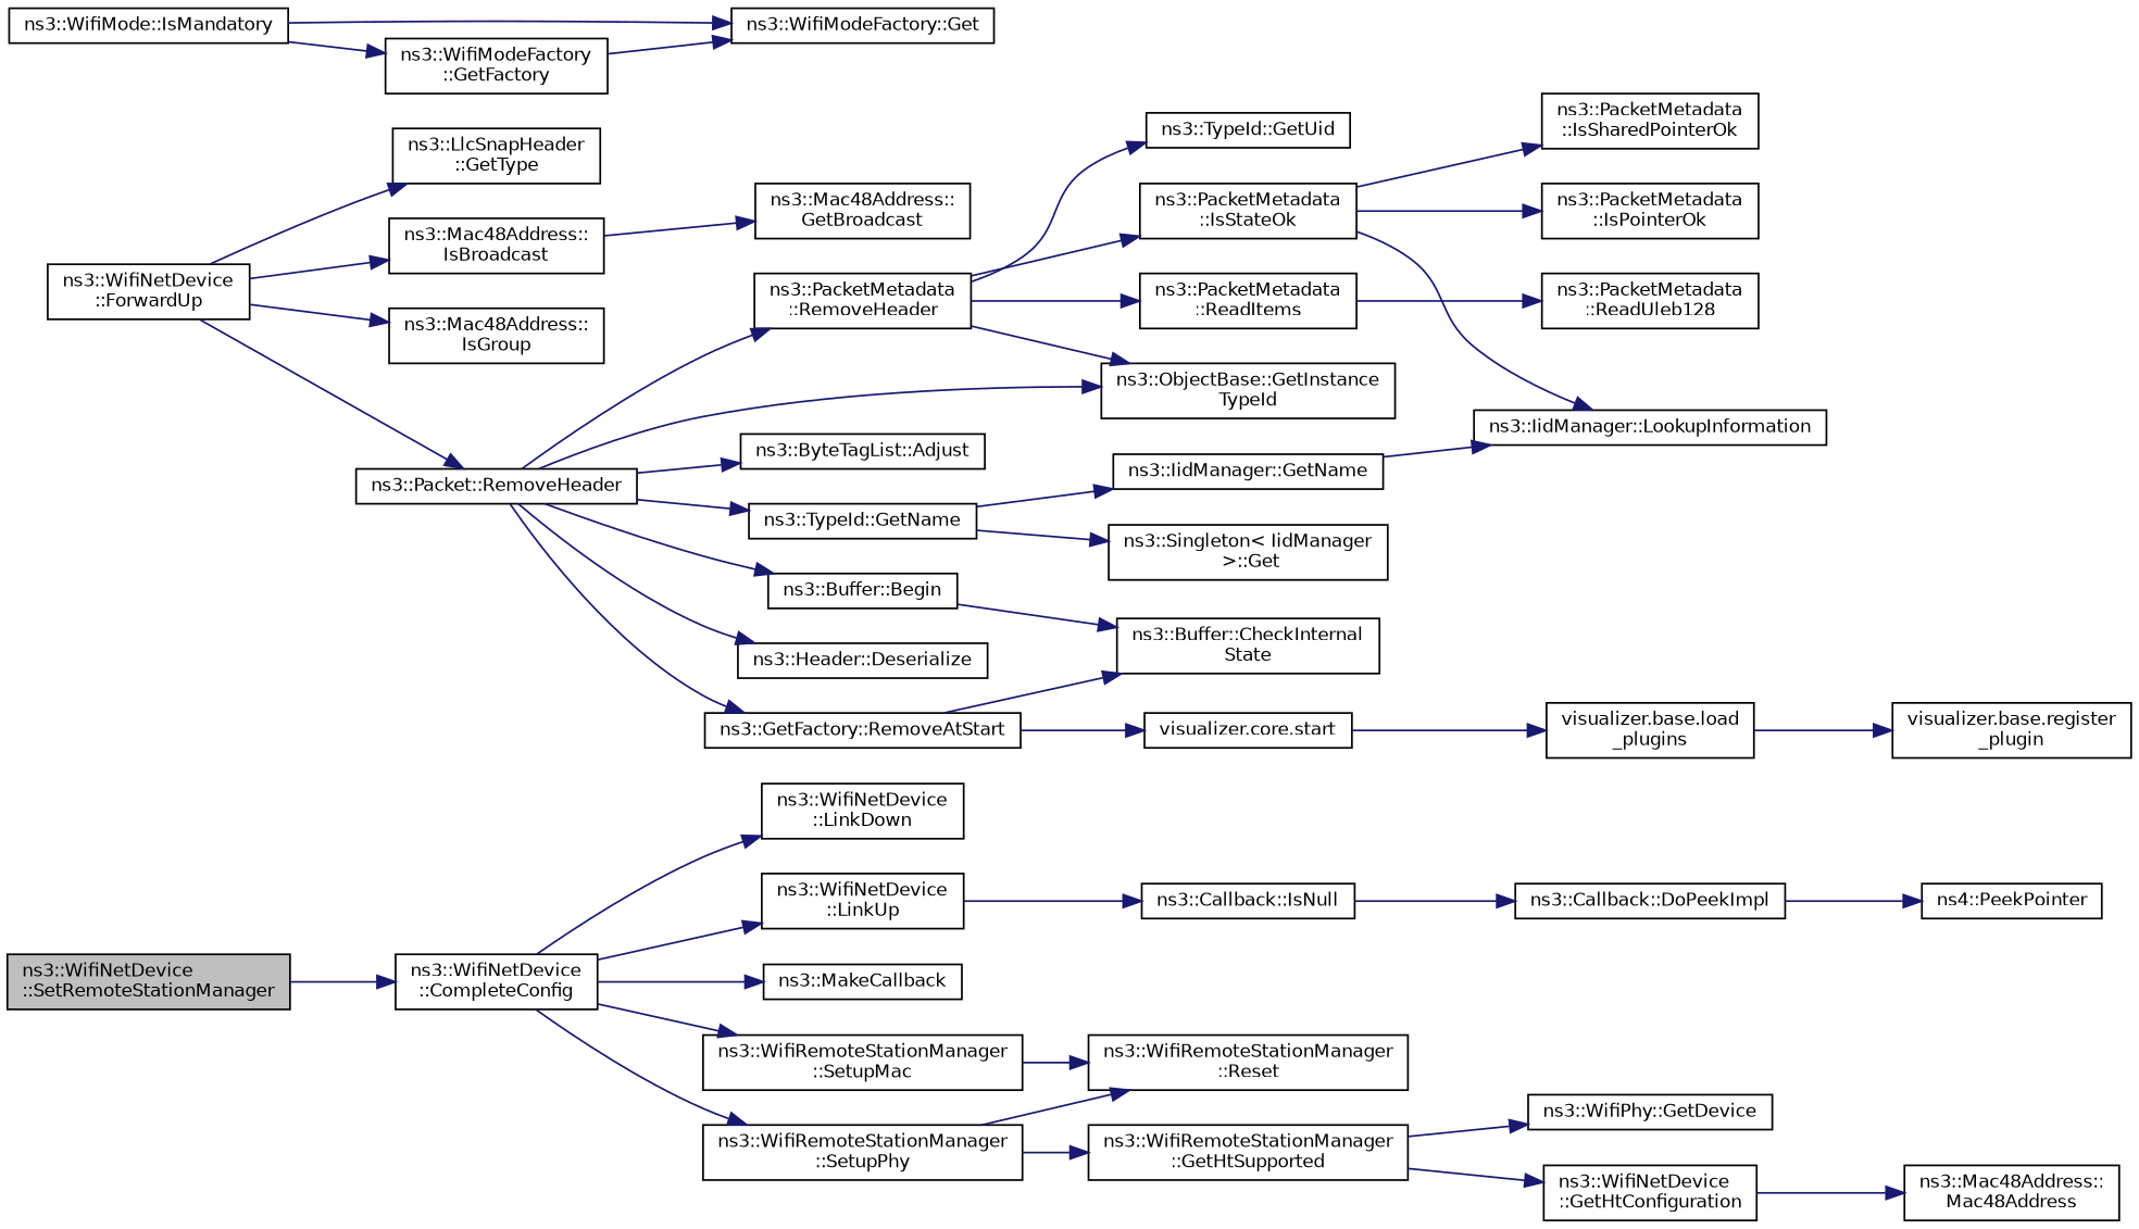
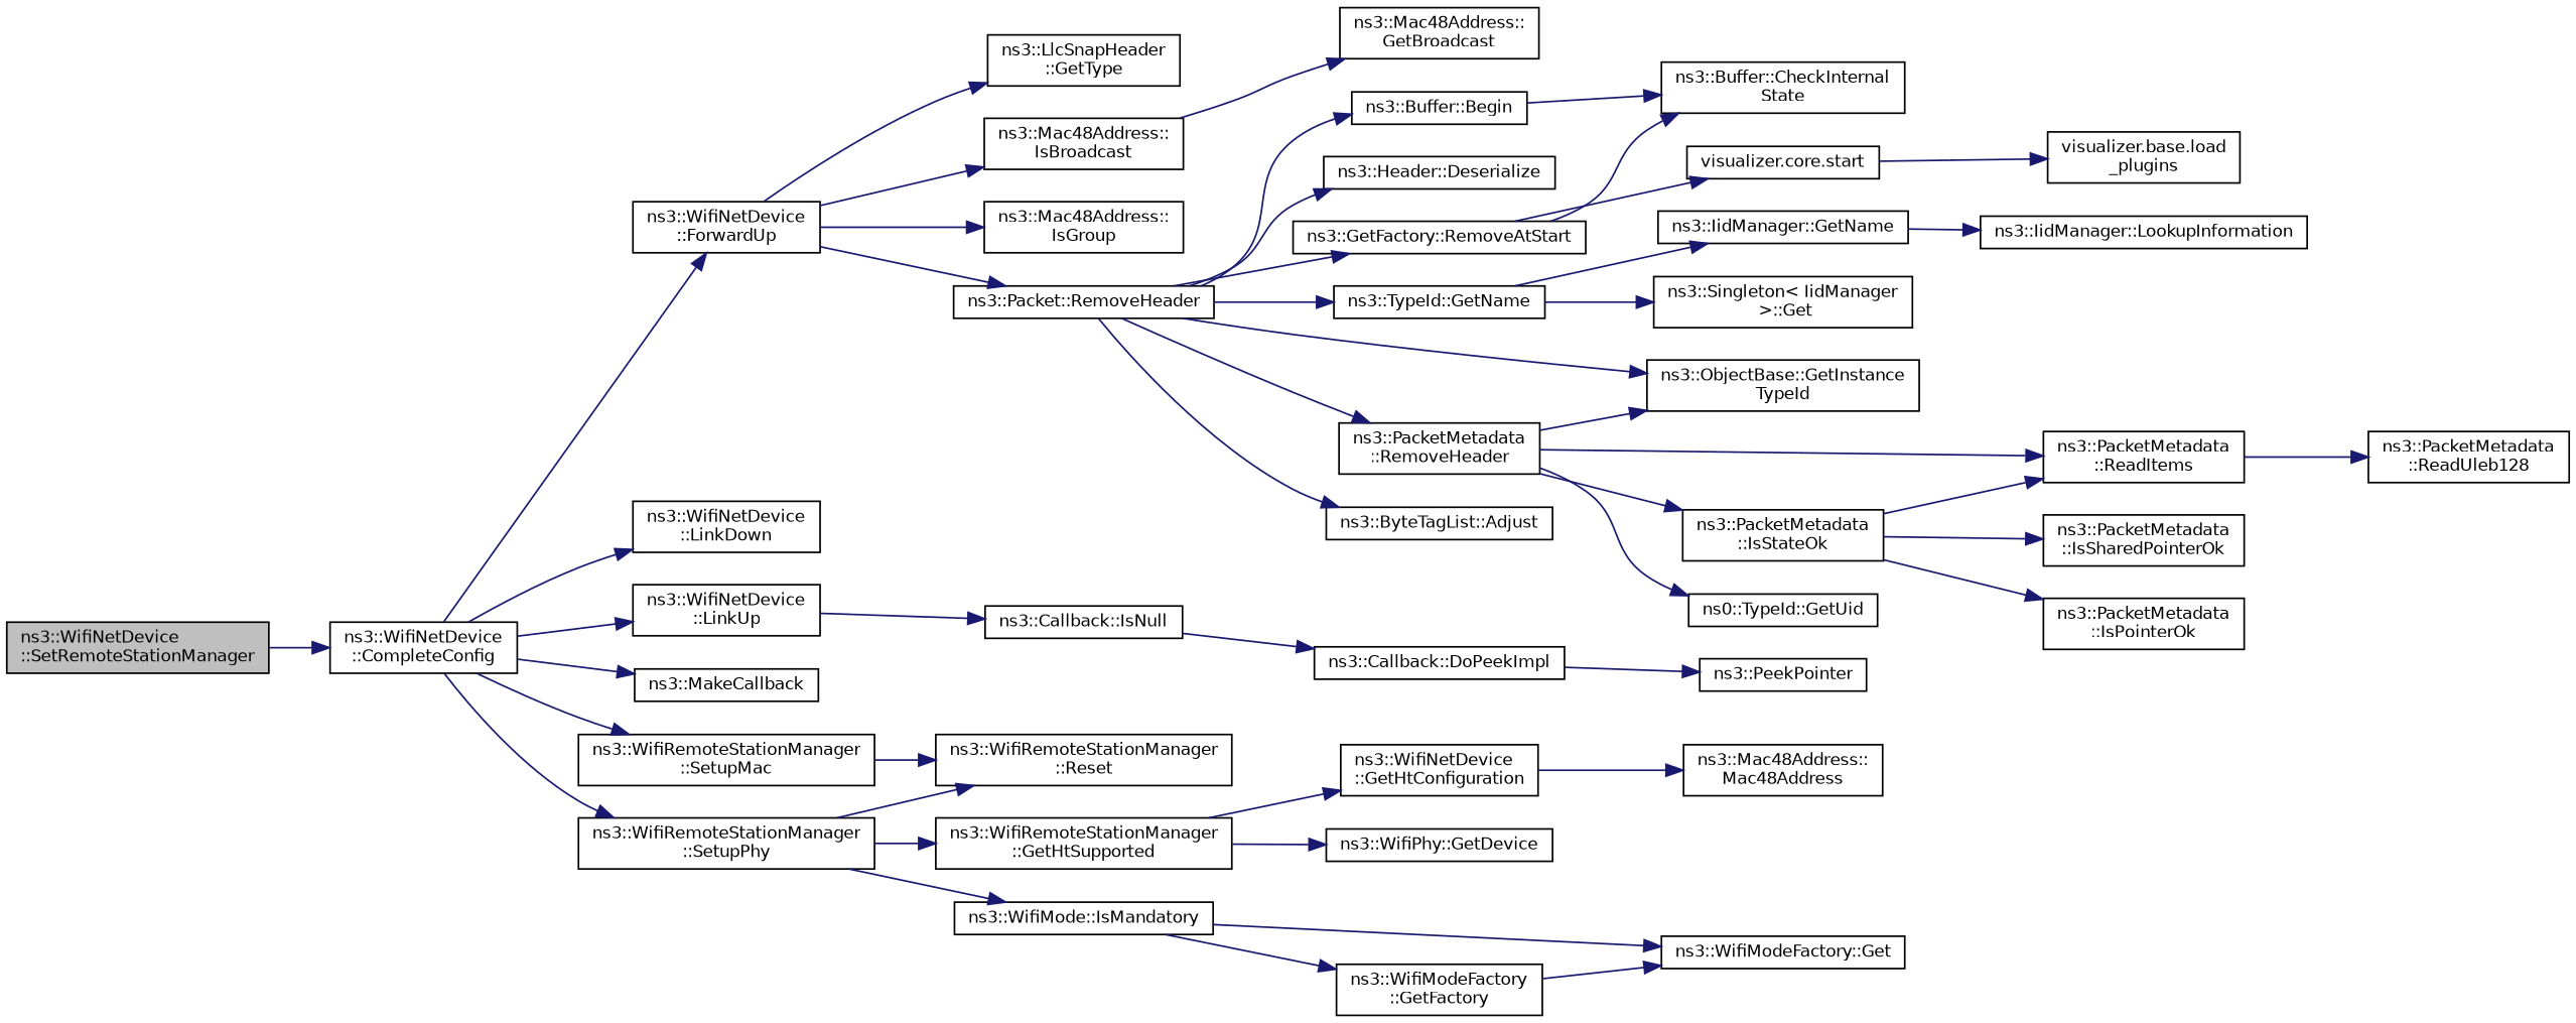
  digraph {
    rankdir=LR
    node [color=black fillcolor=white fontname=Helvetica fontsize=10 shape=record style=filled]
    edge [color=midnightblue fontname=Helvetica fontsize=10 labelfontname=Helvetica labelfontsize=10 style=solid]
    n1 [fillcolor=grey75 fontcolor=black height=0.2 label="ns3::WifiNetDevice\l::SetRemoteStationManager" width=0.4]
    n2 [height=0.2 label="ns3::WifiNetDevice\l::CompleteConfig" width=0.4]
    n3 [height=0.2 label="ns3::WifiNetDevice\l::ForwardUp" width=0.4]
    n4 [height=0.2 label="ns3::WifiNetDevice\l::LinkDown" width=0.4]
    n5 [height=0.2 label="ns3::WifiNetDevice\l::LinkUp" width=0.4]
    n6 [height=0.2 label="ns3::MakeCallback" width=0.4]
    n7 [height=0.2 label="ns3::WifiRemoteStationManager\l::SetupMac" width=0.4]
    n8 [height=0.2 label="ns3::WifiRemoteStationManager\l::SetupPhy" width=0.4]
    n9 [height=0.2 label="ns3::LlcSnapHeader\l::GetType" width=0.4]
    n10 [height=0.2 label="ns3::Mac48Address::\lIsBroadcast" width=0.4]
    n11 [height=0.2 label="ns3::Mac48Address::\lIsGroup" width=0.4]
    n12 [height=0.2 label="ns3::Packet::RemoveHeader" width=0.4]
    n13 [height=0.2 label="ns3::Callback::IsNull" width=0.4]
    n14 [height=0.2 label="ns3::WifiRemoteStationManager\l::Reset" width=0.4]
    n15 [height=0.2 label="ns3::WifiRemoteStationManager\l::GetHtSupported" width=0.4]
    n16 [height=0.2 label="ns3::WifiMode::IsMandatory" width=0.4]
    n17 [height=0.2 label="ns3::Mac48Address::\lGetBroadcast" width=0.4]
    n18 [height=0.2 label="ns3::Callback::DoPeekImpl" width=0.4]
    n19 [height=0.2 label="ns3::ByteTagList::Adjust" width=0.4]
    n20 [height=0.2 label="ns3::Buffer::Begin" width=0.4]
    n21 [height=0.2 label="ns3::Header::Deserialize" width=0.4]
    n22 [height=0.2 label="ns3::ObjectBase::GetInstance\lTypeId" width=0.4]
    n23 [height=0.2 label="ns3::TypeId::GetName" width=0.4]
    n24 [height=0.2 label="ns3::GetFactory::RemoveAtStart" width=0.4]
    n25 [height=0.2 label="ns3::PacketMetadata\l::RemoveHeader" width=0.4]
    n26 [height=0.2 label="ns3::Mac48Address::\lMac48Address" width=0.4]
-   n27 [height=0.2 label="ns4::PeekPointer" width=0.4]
+   n27 [height=0.2 label="ns3::PeekPointer" width=0.4]
    n28 [height=0.2 label="ns3::Buffer::CheckInternal\lState" width=0.4]
    n29 [height=0.2 label="ns3::Singleton\< IidManager\l \>::Get" width=0.4]
    n30 [height=0.2 label="ns3::IidManager::GetName" width=0.4]
    n31 [height=0.2 label="visualizer.core.start" width=0.4]
-   n32 [height=0.2 label="ns3::TypeId::GetUid" width=0.4]
+   n32 [height=0.2 label="ns0::TypeId::GetUid" width=0.4]
    n33 [height=0.2 label="ns3::PacketMetadata\l::IsStateOk" width=0.4]
    n34 [height=0.2 label="ns3::PacketMetadata\l::ReadItems" width=0.4]
    n35 [height=0.2 label="ns3::IidManager::LookupInformation" width=0.4]
    n36 [height=0.2 label="visualizer.base.load\l_plugins" width=0.4]
-   n37 [height=0.2 label="visualizer.base.register\l_plugin" width=0.4]
    n38 [height=0.2 label="ns3::PacketMetadata\l::IsPointerOk" width=0.4]
    n39 [height=0.2 label="ns3::PacketMetadata\l::IsSharedPointerOk" width=0.4]
    n40 [height=0.2 label="ns3::PacketMetadata\l::ReadUleb128" width=0.4]
    n41 [height=0.2 label="ns3::WifiPhy::GetDevice" width=0.4]
    n42 [height=0.2 label="ns3::WifiNetDevice\l::GetHtConfiguration" width=0.4]
    n43 [height=0.2 label="ns3::WifiModeFactory::Get" width=0.4]
    n44 [height=0.2 label="ns3::WifiModeFactory\l::GetFactory" width=0.4]
    n1 -> n2
+   n2 -> n3
    n2 -> n4
    n2 -> n5
    n2 -> n6
    n2 -> n7
    n2 -> n8
    n3 -> n9
    n3 -> n10
    n3 -> n11
    n3 -> n12
    n5 -> n13
    n7 -> n14
    n8 -> n14
    n8 -> n15
+   n8 -> n16
    n10 -> n17
    n12 -> n19
    n12 -> n20
    n12 -> n21
    n12 -> n22
    n12 -> n23
    n12 -> n24
    n12 -> n25
    n13 -> n18
    n15 -> n41
    n15 -> n42
    n16 -> n43
    n16 -> n44
    n18 -> n27
    n20 -> n28
    n23 -> n29
    n23 -> n30
    n24 -> n28
    n24 -> n31
    n25 -> n22
    n25 -> n32
    n25 -> n33
    n25 -> n34
    n30 -> n35
    n31 -> n36
-   n33 -> n35
+   n33 -> n34
    n33 -> n38
    n33 -> n39
    n34 -> n40
-   n36 -> n37
    n42 -> n26
    n44 -> n43
  }
